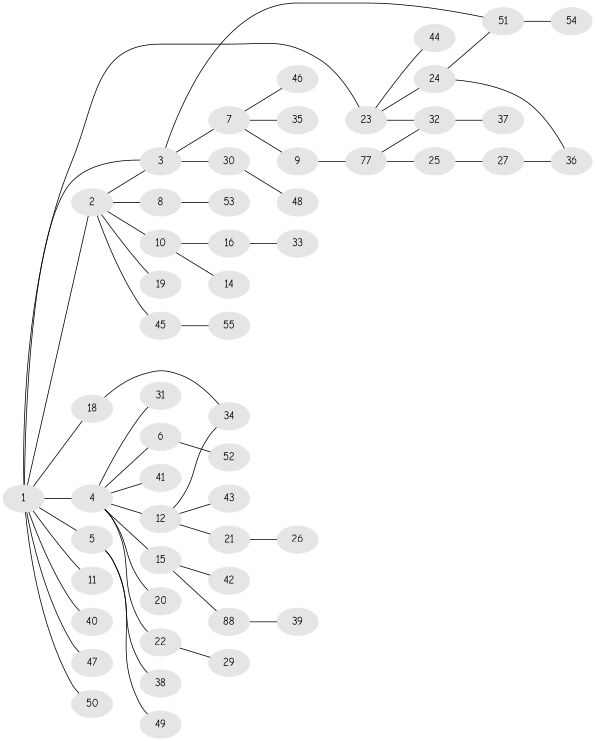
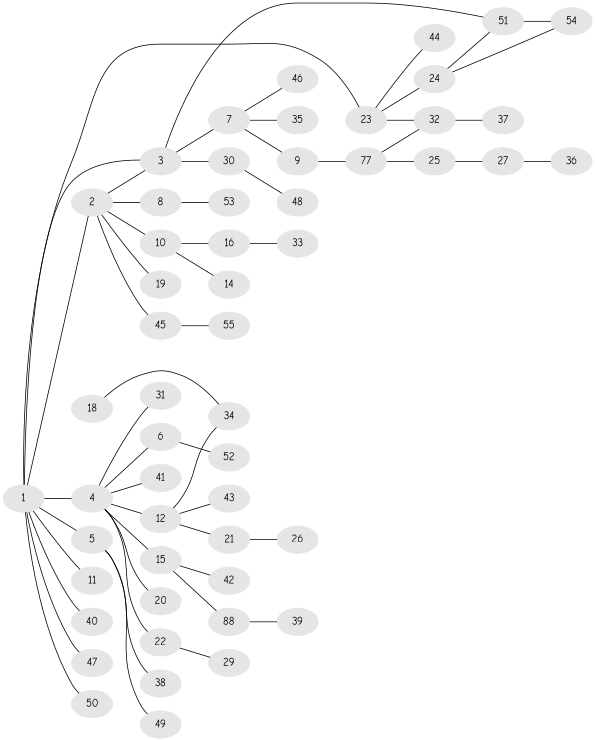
  graph {
    fontname="Comic Neue"
    rankdir=LR
    node [color=gray90 fontname="Comic Neue" style=filled]
    edge [fontname="Comic Neue" weight=1.0]
    1
    2
    3
    4
    5
    11
    18
    23
    40
    47
    50
    8
    10
    19
    45
    7
    30
    51
    6
    12
    15
    20
    22
    31
    41
    38
    49
    34
    32
    24
    44
    53
    14
    16
    55
    9
    35
    46
    48
    54
    52
    21
    43
    n44 [label=88]
    42
    29
    n47 [label=77]
    25
    33
    26
    39
    27
    37
    36
    1 -- 2
    1 -- 3
    1 -- 4 [weight=17.0]
    1 -- 5
    1 -- 11
-   1 -- 18
    1 -- 23
    1 -- 40
    1 -- 47
    1 -- 50
    2 -- 3
    2 -- 8 [weight=5.0]
    2 -- 10
    2 -- 19
    2 -- 45
    3 -- 7
    3 -- 30
    3 -- 51
    4 -- 6
    4 -- 12
    4 -- 15
    4 -- 20
    4 -- 22
    4 -- 31
    4 -- 41
    5 -- 38 [weight=2.0]
    5 -- 49
    18 -- 34
    23 -- 32 [weight=4.0]
    23 -- 24
    23 -- 44
    8 -- 53
    10 -- 14
    10 -- 16 [weight=3.0]
    45 -- 55
    7 -- 9
    7 -- 35 [weight=2.0]
    7 -- 46
    30 -- 48
    51 -- 54 [weight=2.0]
    6 -- 52
    12 -- 34 [weight=6.0]
    12 -- 21
    12 -- 43
    15 -- n44
    15 -- 42
    22 -- 29 [weight=2.0]
    32 -- 37
    24 -- 51
-   24 -- 36
+   24 -- 54
    16 -- 33
    9 -- n47
    21 -- 26
    n44 -- 39
    n47 -- 32
    n47 -- 25
    25 -- 27
    27 -- 36 [weight=2.0]
  }
